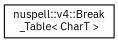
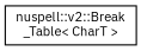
  digraph {
    rankdir=LR
    fontname="IBM Plex Sans"
-   n1 [color=black fillcolor=white fontname="IBM Plex Sans" fontsize=10 height=0.2 label="nuspell::v4::Break\l_Table\< CharT \>" shape=record style=filled width=0.4]
+   n1 [color=black fillcolor=white fontname="IBM Plex Sans" fontsize=10 height=0.2 label="nuspell::v2::Break\l_Table\< CharT \>" shape=record style=filled width=0.4]
  }
